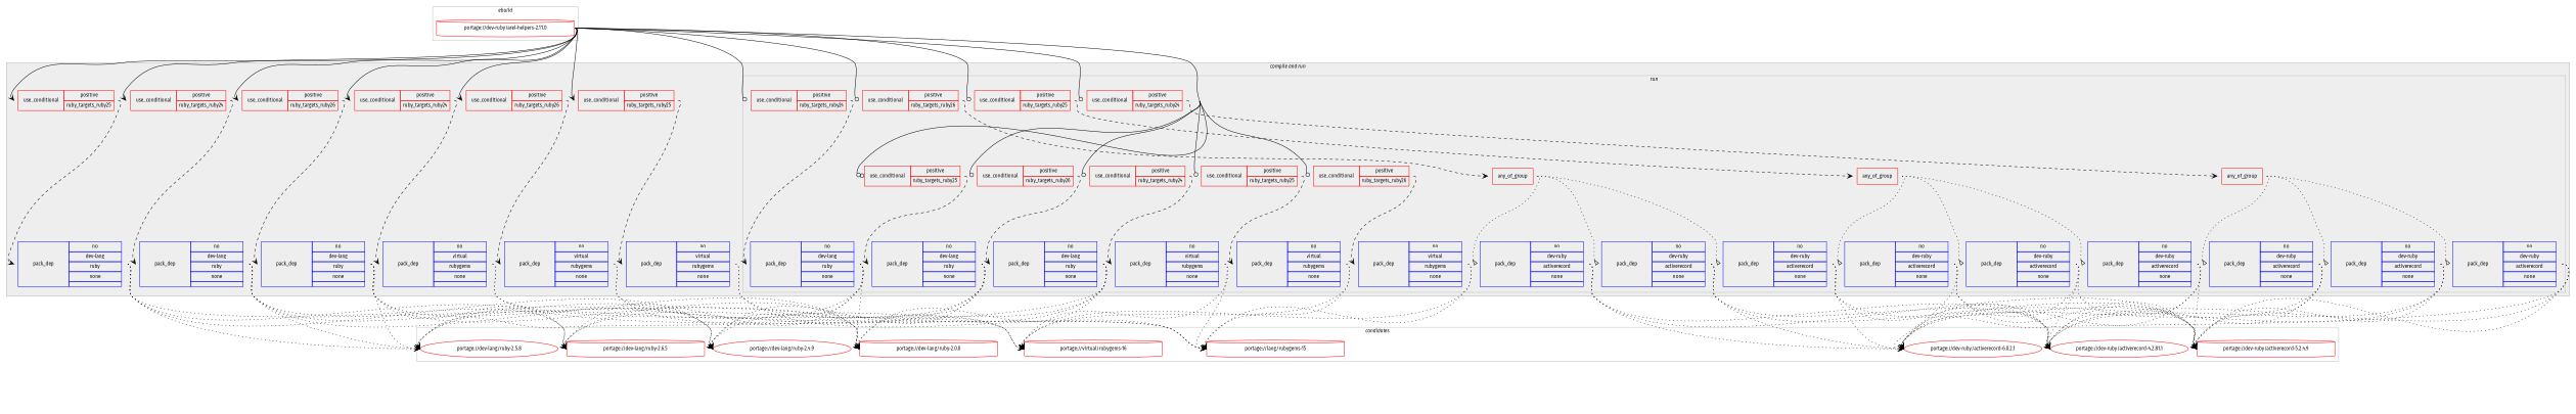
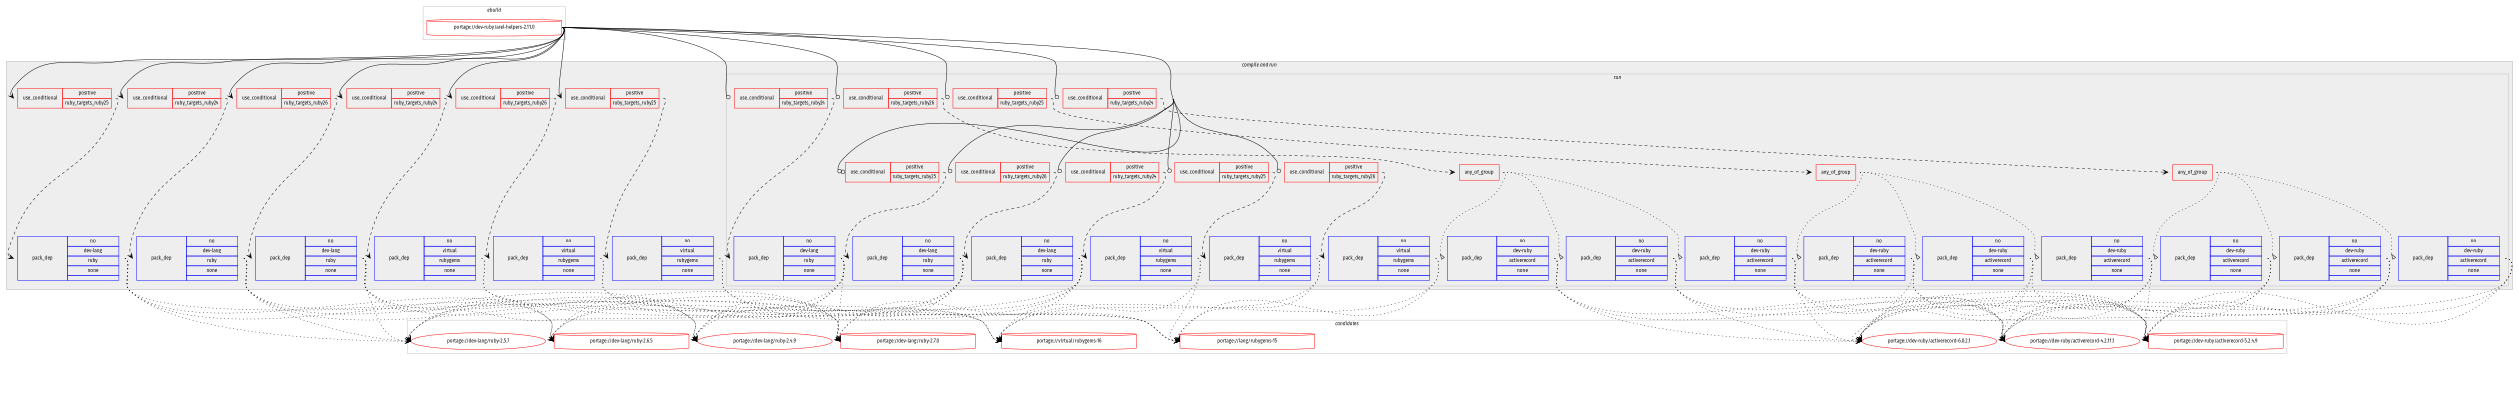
  digraph {
    compound=true
    concentrate=true
    fontname="Fira Sans"
    fontsize=10
    newrank=true
    rankdir=TB
    ranksep=1.5
    node [color=red fontname="Fira Sans" fontsize=10 shape=none]
    edge [arrowhead=vee fontname="Fira Sans" headport=w style=dotted tailport=e weight=100]
    n1 [label="portage://dev-ruby/arel-helpers-2.11.0" shape=cylinder width=4]
    n2 [color=blue label=<<TABLE BORDER="0" CELLBORDER="1" CELLSPACING="0" CELLPADDING="4" WIDTH="220"><TR><TD ROWSPAN="6" CELLPADDING="30">pack_dep</TD></TR><TR><TD WIDTH="110">no</TD></TR><TR><TD>dev-lang</TD></TR><TR><TD>ruby</TD></TR><TR><TD>none</TD></TR><TR><TD></TD></TR></TABLE>>]
    n3 [label=<<TABLE BORDER="0" CELLBORDER="1" CELLSPACING="0" CELLPADDING="4"><TR><TD ROWSPAN="3" CELLPADDING="10">use_conditional</TD></TR><TR><TD>positive</TD></TR><TR><TD>ruby_targets_ruby24</TD></TR></TABLE>>]
    n4 [color=blue label=<<TABLE BORDER="0" CELLBORDER="1" CELLSPACING="0" CELLPADDING="4" WIDTH="220"><TR><TD ROWSPAN="6" CELLPADDING="30">pack_dep</TD></TR><TR><TD WIDTH="110">no</TD></TR><TR><TD>virtual</TD></TR><TR><TD>rubygems</TD></TR><TR><TD>none</TD></TR><TR><TD></TD></TR></TABLE>>]
    n5 [label=<<TABLE BORDER="0" CELLBORDER="1" CELLSPACING="0" CELLPADDING="4"><TR><TD ROWSPAN="3" CELLPADDING="10">use_conditional</TD></TR><TR><TD>positive</TD></TR><TR><TD>ruby_targets_ruby24</TD></TR></TABLE>>]
    n6 [color=blue label=<<TABLE BORDER="0" CELLBORDER="1" CELLSPACING="0" CELLPADDING="4" WIDTH="220"><TR><TD ROWSPAN="6" CELLPADDING="30">pack_dep</TD></TR><TR><TD WIDTH="110">no</TD></TR><TR><TD>dev-lang</TD></TR><TR><TD>ruby</TD></TR><TR><TD>none</TD></TR><TR><TD></TD></TR></TABLE>>]
    n7 [label=<<TABLE BORDER="0" CELLBORDER="1" CELLSPACING="0" CELLPADDING="4"><TR><TD ROWSPAN="3" CELLPADDING="10">use_conditional</TD></TR><TR><TD>positive</TD></TR><TR><TD>ruby_targets_ruby25</TD></TR></TABLE>>]
    n8 [color=blue label=<<TABLE BORDER="0" CELLBORDER="1" CELLSPACING="0" CELLPADDING="4" WIDTH="220"><TR><TD ROWSPAN="6" CELLPADDING="30">pack_dep</TD></TR><TR><TD WIDTH="110">no</TD></TR><TR><TD>virtual</TD></TR><TR><TD>rubygems</TD></TR><TR><TD>none</TD></TR><TR><TD></TD></TR></TABLE>>]
    n9 [label=<<TABLE BORDER="0" CELLBORDER="1" CELLSPACING="0" CELLPADDING="4"><TR><TD ROWSPAN="3" CELLPADDING="10">use_conditional</TD></TR><TR><TD>positive</TD></TR><TR><TD>ruby_targets_ruby25</TD></TR></TABLE>>]
    n10 [color=blue label=<<TABLE BORDER="0" CELLBORDER="1" CELLSPACING="0" CELLPADDING="4" WIDTH="220"><TR><TD ROWSPAN="6" CELLPADDING="30">pack_dep</TD></TR><TR><TD WIDTH="110">no</TD></TR><TR><TD>dev-lang</TD></TR><TR><TD>ruby</TD></TR><TR><TD>none</TD></TR><TR><TD></TD></TR></TABLE>>]
    n11 [label=<<TABLE BORDER="0" CELLBORDER="1" CELLSPACING="0" CELLPADDING="4"><TR><TD ROWSPAN="3" CELLPADDING="10">use_conditional</TD></TR><TR><TD>positive</TD></TR><TR><TD>ruby_targets_ruby26</TD></TR></TABLE>>]
    n12 [color=blue label=<<TABLE BORDER="0" CELLBORDER="1" CELLSPACING="0" CELLPADDING="4" WIDTH="220"><TR><TD ROWSPAN="6" CELLPADDING="30">pack_dep</TD></TR><TR><TD WIDTH="110">no</TD></TR><TR><TD>virtual</TD></TR><TR><TD>rubygems</TD></TR><TR><TD>none</TD></TR><TR><TD></TD></TR></TABLE>>]
    n13 [label=<<TABLE BORDER="0" CELLBORDER="1" CELLSPACING="0" CELLPADDING="4"><TR><TD ROWSPAN="3" CELLPADDING="10">use_conditional</TD></TR><TR><TD>positive</TD></TR><TR><TD>ruby_targets_ruby26</TD></TR></TABLE>>]
    n14 [color=blue label=<<TABLE BORDER="0" CELLBORDER="1" CELLSPACING="0" CELLPADDING="4" WIDTH="220"><TR><TD ROWSPAN="6" CELLPADDING="30">pack_dep</TD></TR><TR><TD WIDTH="110">no</TD></TR><TR><TD>dev-ruby</TD></TR><TR><TD>activerecord</TD></TR><TR><TD>none</TD></TR><TR><TD></TD></TR></TABLE>>]
    n15 [color=blue label=<<TABLE BORDER="0" CELLBORDER="1" CELLSPACING="0" CELLPADDING="4" WIDTH="220"><TR><TD ROWSPAN="6" CELLPADDING="30">pack_dep</TD></TR><TR><TD WIDTH="110">no</TD></TR><TR><TD>dev-ruby</TD></TR><TR><TD>activerecord</TD></TR><TR><TD>none</TD></TR><TR><TD></TD></TR></TABLE>>]
    n16 [color=blue label=<<TABLE BORDER="0" CELLBORDER="1" CELLSPACING="0" CELLPADDING="4" WIDTH="220"><TR><TD ROWSPAN="6" CELLPADDING="30">pack_dep</TD></TR><TR><TD WIDTH="110">no</TD></TR><TR><TD>dev-ruby</TD></TR><TR><TD>activerecord</TD></TR><TR><TD>none</TD></TR><TR><TD></TD></TR></TABLE>>]
    n17 [label=<<TABLE BORDER="0" CELLBORDER="1" CELLSPACING="0" CELLPADDING="4"><TR><TD CELLPADDING="10">any_of_group</TD></TR></TABLE>>]
    n18 [label=<<TABLE BORDER="0" CELLBORDER="1" CELLSPACING="0" CELLPADDING="4"><TR><TD ROWSPAN="3" CELLPADDING="10">use_conditional</TD></TR><TR><TD>positive</TD></TR><TR><TD>ruby_targets_ruby24</TD></TR></TABLE>>]
    n19 [color=blue label=<<TABLE BORDER="0" CELLBORDER="1" CELLSPACING="0" CELLPADDING="4" WIDTH="220"><TR><TD ROWSPAN="6" CELLPADDING="30">pack_dep</TD></TR><TR><TD WIDTH="110">no</TD></TR><TR><TD>dev-lang</TD></TR><TR><TD>ruby</TD></TR><TR><TD>none</TD></TR><TR><TD></TD></TR></TABLE>>]
    n20 [label=<<TABLE BORDER="0" CELLBORDER="1" CELLSPACING="0" CELLPADDING="4"><TR><TD ROWSPAN="3" CELLPADDING="10">use_conditional</TD></TR><TR><TD>positive</TD></TR><TR><TD>ruby_targets_ruby24</TD></TR></TABLE>>]
    n21 [color=blue label=<<TABLE BORDER="0" CELLBORDER="1" CELLSPACING="0" CELLPADDING="4" WIDTH="220"><TR><TD ROWSPAN="6" CELLPADDING="30">pack_dep</TD></TR><TR><TD WIDTH="110">no</TD></TR><TR><TD>virtual</TD></TR><TR><TD>rubygems</TD></TR><TR><TD>none</TD></TR><TR><TD></TD></TR></TABLE>>]
    n22 [label=<<TABLE BORDER="0" CELLBORDER="1" CELLSPACING="0" CELLPADDING="4"><TR><TD ROWSPAN="3" CELLPADDING="10">use_conditional</TD></TR><TR><TD>positive</TD></TR><TR><TD>ruby_targets_ruby24</TD></TR></TABLE>>]
    n23 [color=blue label=<<TABLE BORDER="0" CELLBORDER="1" CELLSPACING="0" CELLPADDING="4" WIDTH="220"><TR><TD ROWSPAN="6" CELLPADDING="30">pack_dep</TD></TR><TR><TD WIDTH="110">no</TD></TR><TR><TD>dev-ruby</TD></TR><TR><TD>activerecord</TD></TR><TR><TD>none</TD></TR><TR><TD></TD></TR></TABLE>>]
    n24 [color=blue label=<<TABLE BORDER="0" CELLBORDER="1" CELLSPACING="0" CELLPADDING="4" WIDTH="220"><TR><TD ROWSPAN="6" CELLPADDING="30">pack_dep</TD></TR><TR><TD WIDTH="110">no</TD></TR><TR><TD>dev-ruby</TD></TR><TR><TD>activerecord</TD></TR><TR><TD>none</TD></TR><TR><TD></TD></TR></TABLE>>]
    n25 [color=blue label=<<TABLE BORDER="0" CELLBORDER="1" CELLSPACING="0" CELLPADDING="4" WIDTH="220"><TR><TD ROWSPAN="6" CELLPADDING="30">pack_dep</TD></TR><TR><TD WIDTH="110">no</TD></TR><TR><TD>dev-ruby</TD></TR><TR><TD>activerecord</TD></TR><TR><TD>none</TD></TR><TR><TD></TD></TR></TABLE>>]
    n26 [label=<<TABLE BORDER="0" CELLBORDER="1" CELLSPACING="0" CELLPADDING="4"><TR><TD CELLPADDING="10">any_of_group</TD></TR></TABLE>>]
    n27 [label=<<TABLE BORDER="0" CELLBORDER="1" CELLSPACING="0" CELLPADDING="4"><TR><TD ROWSPAN="3" CELLPADDING="10">use_conditional</TD></TR><TR><TD>positive</TD></TR><TR><TD>ruby_targets_ruby25</TD></TR></TABLE>>]
    n28 [color=blue label=<<TABLE BORDER="0" CELLBORDER="1" CELLSPACING="0" CELLPADDING="4" WIDTH="220"><TR><TD ROWSPAN="6" CELLPADDING="30">pack_dep</TD></TR><TR><TD WIDTH="110">no</TD></TR><TR><TD>dev-lang</TD></TR><TR><TD>ruby</TD></TR><TR><TD>none</TD></TR><TR><TD></TD></TR></TABLE>>]
    n29 [label=<<TABLE BORDER="0" CELLBORDER="1" CELLSPACING="0" CELLPADDING="4"><TR><TD ROWSPAN="3" CELLPADDING="10">use_conditional</TD></TR><TR><TD>positive</TD></TR><TR><TD>ruby_targets_ruby25</TD></TR></TABLE>>]
    n30 [color=blue label=<<TABLE BORDER="0" CELLBORDER="1" CELLSPACING="0" CELLPADDING="4" WIDTH="220"><TR><TD ROWSPAN="6" CELLPADDING="30">pack_dep</TD></TR><TR><TD WIDTH="110">no</TD></TR><TR><TD>virtual</TD></TR><TR><TD>rubygems</TD></TR><TR><TD>none</TD></TR><TR><TD></TD></TR></TABLE>>]
    n31 [label=<<TABLE BORDER="0" CELLBORDER="1" CELLSPACING="0" CELLPADDING="4"><TR><TD ROWSPAN="3" CELLPADDING="10">use_conditional</TD></TR><TR><TD>positive</TD></TR><TR><TD>ruby_targets_ruby25</TD></TR></TABLE>>]
    n32 [color=blue label=<<TABLE BORDER="0" CELLBORDER="1" CELLSPACING="0" CELLPADDING="4" WIDTH="220"><TR><TD ROWSPAN="6" CELLPADDING="30">pack_dep</TD></TR><TR><TD WIDTH="110">no</TD></TR><TR><TD>dev-ruby</TD></TR><TR><TD>activerecord</TD></TR><TR><TD>none</TD></TR><TR><TD></TD></TR></TABLE>>]
    n33 [color=blue label=<<TABLE BORDER="0" CELLBORDER="1" CELLSPACING="0" CELLPADDING="4" WIDTH="220"><TR><TD ROWSPAN="6" CELLPADDING="30">pack_dep</TD></TR><TR><TD WIDTH="110">no</TD></TR><TR><TD>dev-ruby</TD></TR><TR><TD>activerecord</TD></TR><TR><TD>none</TD></TR><TR><TD></TD></TR></TABLE>>]
    n34 [color=blue label=<<TABLE BORDER="0" CELLBORDER="1" CELLSPACING="0" CELLPADDING="4" WIDTH="220"><TR><TD ROWSPAN="6" CELLPADDING="30">pack_dep</TD></TR><TR><TD WIDTH="110">no</TD></TR><TR><TD>dev-ruby</TD></TR><TR><TD>activerecord</TD></TR><TR><TD>none</TD></TR><TR><TD></TD></TR></TABLE>>]
    n35 [label=<<TABLE BORDER="0" CELLBORDER="1" CELLSPACING="0" CELLPADDING="4"><TR><TD CELLPADDING="10">any_of_group</TD></TR></TABLE>>]
    n36 [label=<<TABLE BORDER="0" CELLBORDER="1" CELLSPACING="0" CELLPADDING="4"><TR><TD ROWSPAN="3" CELLPADDING="10">use_conditional</TD></TR><TR><TD>positive</TD></TR><TR><TD>ruby_targets_ruby26</TD></TR></TABLE>>]
    n37 [color=blue label=<<TABLE BORDER="0" CELLBORDER="1" CELLSPACING="0" CELLPADDING="4" WIDTH="220"><TR><TD ROWSPAN="6" CELLPADDING="30">pack_dep</TD></TR><TR><TD WIDTH="110">no</TD></TR><TR><TD>dev-lang</TD></TR><TR><TD>ruby</TD></TR><TR><TD>none</TD></TR><TR><TD></TD></TR></TABLE>>]
    n38 [label=<<TABLE BORDER="0" CELLBORDER="1" CELLSPACING="0" CELLPADDING="4"><TR><TD ROWSPAN="3" CELLPADDING="10">use_conditional</TD></TR><TR><TD>positive</TD></TR><TR><TD>ruby_targets_ruby26</TD></TR></TABLE>>]
    n39 [color=blue label=<<TABLE BORDER="0" CELLBORDER="1" CELLSPACING="0" CELLPADDING="4" WIDTH="220"><TR><TD ROWSPAN="6" CELLPADDING="30">pack_dep</TD></TR><TR><TD WIDTH="110">no</TD></TR><TR><TD>virtual</TD></TR><TR><TD>rubygems</TD></TR><TR><TD>none</TD></TR><TR><TD></TD></TR></TABLE>>]
    n40 [label=<<TABLE BORDER="0" CELLBORDER="1" CELLSPACING="0" CELLPADDING="4"><TR><TD ROWSPAN="3" CELLPADDING="10">use_conditional</TD></TR><TR><TD>positive</TD></TR><TR><TD>ruby_targets_ruby26</TD></TR></TABLE>>]
    n41 [label="portage://virtual/rubygems-16" shape=cylinder width=4]
    n42 [label="portage://lang/rubygems-15" shape=cylinder width=4]
-   n43 [label="portage://dev-lang/ruby-2.0.0" shape=cylinder width=4]
+   n43 [label="portage://dev-lang/ruby-2.7.0" shape=cylinder width=4]
    n44 [label="portage://dev-lang/ruby-2.6.5" shape=cylinder width=4]
-   n45 [label="portage://dev-lang/ruby-2.5.8" shape=ellipse width=4]
+   n45 [label="portage://dev-lang/ruby-2.5.7" shape=ellipse width=4]
    n46 [label="portage://dev-lang/ruby-2.4.9" shape=ellipse width=4]
    n47 [label="portage://dev-ruby/activerecord-6.0.2.1" shape=ellipse width=4]
    n48 [label="portage://dev-ruby/activerecord-5.2.4.9" shape=cylinder width=4]
-   n49 [label="portage://dev-ruby/activerecord-4.2.81.1" shape=ellipse width=4]
+   n49 [label="portage://dev-ruby/activerecord-4.2.11.1" shape=ellipse width=4]
    subgraph cluster_1 {
      color=gray
      label=<<i>ebuild</i>>
      n1
    }
    subgraph cluster_2 {
      color=gray
      label=<<i>dependencies</i>>
      subgraph cluster_3 {
        color=gray
        fillcolor="#eeeeee"
        label=<<i>compile</i>>
        style=filled
        subgraph sub_4 {
          color=gray
          fillcolor="#eeeeee"
          label=<<i>compile</i>>
          style=filled
          n3
          subgraph sub_5 {
            color=gray
            fillcolor="#eeeeee"
            label=<<i>compile</i>>
            style=filled
            n2
          }
        }
        subgraph sub_6 {
          color=gray
          fillcolor="#eeeeee"
          label=<<i>compile</i>>
          style=filled
          n5
          subgraph sub_7 {
            color=gray
            fillcolor="#eeeeee"
            label=<<i>compile</i>>
            style=filled
            n4
          }
        }
        subgraph sub_8 {
          color=gray
          fillcolor="#eeeeee"
          label=<<i>compile</i>>
          style=filled
          n7
          subgraph sub_9 {
            color=gray
            fillcolor="#eeeeee"
            label=<<i>compile</i>>
            style=filled
            n6
          }
        }
        subgraph sub_10 {
          color=gray
          fillcolor="#eeeeee"
          label=<<i>compile</i>>
          style=filled
          n9
          subgraph sub_11 {
            color=gray
            fillcolor="#eeeeee"
            label=<<i>compile</i>>
            style=filled
            n8
          }
        }
        subgraph sub_12 {
          color=gray
          fillcolor="#eeeeee"
          label=<<i>compile</i>>
          style=filled
          n11
          subgraph sub_13 {
            color=gray
            fillcolor="#eeeeee"
            label=<<i>compile</i>>
            style=filled
            n10
          }
        }
        subgraph sub_14 {
          color=gray
          fillcolor="#eeeeee"
          label=<<i>compile</i>>
          style=filled
          n13
          subgraph sub_15 {
            color=gray
            fillcolor="#eeeeee"
            label=<<i>compile</i>>
            style=filled
            n12
          }
        }
      }
      subgraph cluster_16 {
        color=gray
        fillcolor="#eeeeee"
        label=<<i>compile and run</i>>
        style=filled
      }
      subgraph cluster_17 {
        color=gray
        fillcolor="#eeeeee"
        label=<<i>run</i>>
        style=filled
        subgraph sub_18 {
          color=gray
          fillcolor="#eeeeee"
          label=<<i>run</i>>
          style=filled
          n18
          subgraph sub_19 {
            color=gray
            fillcolor="#eeeeee"
            label=<<i>run</i>>
            style=filled
            n17
            subgraph sub_20 {
              color=gray
              fillcolor="#eeeeee"
              label=<<i>run</i>>
              style=filled
              n14
            }
            subgraph sub_21 {
              color=gray
              fillcolor="#eeeeee"
              label=<<i>run</i>>
              style=filled
              n15
            }
            subgraph sub_22 {
              color=gray
              fillcolor="#eeeeee"
              label=<<i>run</i>>
              style=filled
              n16
            }
          }
        }
        subgraph sub_23 {
          color=gray
          fillcolor="#eeeeee"
          label=<<i>run</i>>
          style=filled
          n20
          subgraph sub_24 {
            color=gray
            fillcolor="#eeeeee"
            label=<<i>run</i>>
            style=filled
            n19
          }
        }
        subgraph sub_25 {
          color=gray
          fillcolor="#eeeeee"
          label=<<i>run</i>>
          style=filled
          n22
          subgraph sub_26 {
            color=gray
            fillcolor="#eeeeee"
            label=<<i>run</i>>
            style=filled
            n21
          }
        }
        subgraph sub_27 {
          color=gray
          fillcolor="#eeeeee"
          label=<<i>run</i>>
          style=filled
          n27
          subgraph sub_28 {
            color=gray
            fillcolor="#eeeeee"
            label=<<i>run</i>>
            style=filled
            n26
            subgraph sub_29 {
              color=gray
              fillcolor="#eeeeee"
              label=<<i>run</i>>
              style=filled
              n23
            }
            subgraph sub_30 {
              color=gray
              fillcolor="#eeeeee"
              label=<<i>run</i>>
              style=filled
              n24
            }
            subgraph sub_31 {
              color=gray
              fillcolor="#eeeeee"
              label=<<i>run</i>>
              style=filled
              n25
            }
          }
        }
        subgraph sub_32 {
          color=gray
          fillcolor="#eeeeee"
          label=<<i>run</i>>
          style=filled
          n29
          subgraph sub_33 {
            color=gray
            fillcolor="#eeeeee"
            label=<<i>run</i>>
            style=filled
            n28
          }
        }
        subgraph sub_34 {
          color=gray
          fillcolor="#eeeeee"
          label=<<i>run</i>>
          style=filled
          n31
          subgraph sub_35 {
            color=gray
            fillcolor="#eeeeee"
            label=<<i>run</i>>
            style=filled
            n30
          }
        }
        subgraph sub_36 {
          color=gray
          fillcolor="#eeeeee"
          label=<<i>run</i>>
          style=filled
          n36
          subgraph sub_37 {
            color=gray
            fillcolor="#eeeeee"
            label=<<i>run</i>>
            style=filled
            n35
            subgraph sub_38 {
              color=gray
              fillcolor="#eeeeee"
              label=<<i>run</i>>
              style=filled
              n32
            }
            subgraph sub_39 {
              color=gray
              fillcolor="#eeeeee"
              label=<<i>run</i>>
              style=filled
              n33
            }
            subgraph sub_40 {
              color=gray
              fillcolor="#eeeeee"
              label=<<i>run</i>>
              style=filled
              n34
            }
          }
        }
        subgraph sub_41 {
          color=gray
          fillcolor="#eeeeee"
          label=<<i>run</i>>
          style=filled
          n38
          subgraph sub_42 {
            color=gray
            fillcolor="#eeeeee"
            label=<<i>run</i>>
            style=filled
            n37
          }
        }
        subgraph sub_43 {
          color=gray
          fillcolor="#eeeeee"
          label=<<i>run</i>>
          style=filled
          n40
          subgraph sub_44 {
            color=gray
            fillcolor="#eeeeee"
            label=<<i>run</i>>
            style=filled
            n39
          }
        }
      }
    }
    subgraph cluster_45 {
      color=gray
      label=<<i>candidates</i>>
      rank=same
      subgraph sub_46 {
        color=black
        label=<<i>candidates</i>>
        nodesep=1
        rank=same
        n41
        n42
      }
      subgraph sub_47 {
        color=black
        label=<<i>candidates</i>>
        nodesep=1
        rank=same
        n43
        n44
        n45
        n46
      }
      subgraph sub_48 {
        color=black
        label=<<i>candidates</i>>
        nodesep=1
        rank=same
        n47
        n48
        n49
      }
      subgraph sub_49 {
        color=black
        label=<<i>candidates</i>>
        nodesep=1
        rank=same
        n43
        n44
        n45
        n46
      }
      subgraph sub_50 {
        color=black
        label=<<i>candidates</i>>
        nodesep=1
        rank=same
        n41
        n42
      }
      subgraph sub_51 {
        color=black
        label=<<i>candidates</i>>
        nodesep=1
        rank=same
        n43
        n44
        n45
        n46
      }
      subgraph sub_52 {
        color=black
        label=<<i>candidates</i>>
        nodesep=1
        rank=same
        n41
        n42
      }
      subgraph sub_53 {
        color=black
        label=<<i>candidates</i>>
        nodesep=1
        rank=same
        n47
        n48
        n49
      }
      subgraph sub_54 {
        color=black
        label=<<i>candidates</i>>
        nodesep=1
        rank=same
        n47
        n48
        n49
      }
      subgraph sub_55 {
        color=black
        label=<<i>candidates</i>>
        nodesep=1
        rank=same
        n47
        n48
        n49
      }
      subgraph sub_56 {
        color=black
        label=<<i>candidates</i>>
        nodesep=1
        rank=same
        n43
        n44
        n45
        n46
      }
      subgraph sub_57 {
        color=black
        label=<<i>candidates</i>>
        nodesep=1
        rank=same
        n41
        n42
      }
      subgraph sub_58 {
        color=black
        label=<<i>candidates</i>>
        nodesep=1
        rank=same
        n47
        n48
        n49
      }
      subgraph sub_59 {
        color=black
        label=<<i>candidates</i>>
        nodesep=1
        rank=same
        n47
        n48
        n49
      }
      subgraph sub_60 {
        color=black
        label=<<i>candidates</i>>
        nodesep=1
        rank=same
        n43
        n44
        n45
        n46
      }
      subgraph sub_61 {
        color=black
        label=<<i>candidates</i>>
        nodesep=1
        rank=same
        n41
        n42
      }
      subgraph sub_62 {
        color=black
        label=<<i>candidates</i>>
        nodesep=1
        rank=same
        n47
        n48
        n49
      }
      subgraph sub_63 {
        color=black
        label=<<i>candidates</i>>
        nodesep=1
        rank=same
        n47
        n48
        n49
      }
      subgraph sub_64 {
        color=black
        label=<<i>candidates</i>>
        nodesep=1
        rank=same
        n47
        n48
        n49
      }
      subgraph sub_65 {
        color=black
        label=<<i>candidates</i>>
        nodesep=1
        rank=same
        n43
        n44
        n45
        n46
      }
      subgraph sub_66 {
        color=black
        label=<<i>candidates</i>>
        nodesep=1
        rank=same
        n41
        n42
      }
    }
    n1 -> n3 [style=solid weight=20]
    n1 -> n5 [style=solid weight=20]
    n1 -> n7 [style=solid weight=20]
    n1 -> n9 [style=solid weight=20]
    n1 -> n11 [style=solid weight=20]
    n1 -> n13 [style=solid weight=20]
    n1 -> n18 [arrowhead=odot style=solid weight=20]
    n1 -> n20 [arrowhead=odot style=solid weight=20]
    n1 -> n22 [arrowhead=odot style=solid weight=20]
    n1 -> n27 [arrowhead=odot style=solid weight=20]
    n1 -> n29 [arrowhead=odot style=solid weight=20]
    n1 -> n31 [arrowhead=odot style=solid weight=20]
    n1 -> n36 [arrowhead=odot style=solid weight=20]
    n1 -> n38 [arrowhead=odot style=solid weight=20]
    n1 -> n40 [arrowhead=odot style=solid weight=20]
    n2 -> n43
    n2 -> n44
    n2 -> n45
    n2 -> n46
    n3 -> n2 [style=dashed weight=20]
    n4 -> n41
    n4 -> n42
    n5 -> n4 [style=dashed weight=20]
    n6 -> n43
    n6 -> n44
    n6 -> n45
    n6 -> n46
    n7 -> n6 [style=dashed weight=20]
    n8 -> n41
    n8 -> n42
    n9 -> n8 [style=dashed weight=20]
    n10 -> n43
    n10 -> n44
    n10 -> n45
    n10 -> n46
    n11 -> n10 [style=dashed weight=20]
    n12 -> n41
    n12 -> n42
    n13 -> n12 [style=dashed weight=20]
    n14 -> n47
    n14 -> n48
    n14 -> n49
    n15 -> n47
    n15 -> n48
    n15 -> n49
    n16 -> n47
    n16 -> n48
    n16 -> n49
    n17 -> n14 [arrowhead=oinv weight=20]
    n17 -> n15 [arrowhead=oinv weight=20]
    n17 -> n16 [arrowhead=oinv weight=20]
    n18 -> n17 [style=dashed weight=20]
    n19 -> n43
    n19 -> n44
    n19 -> n45
    n19 -> n46
    n20 -> n19 [style=dashed weight=20]
    n21 -> n41
    n21 -> n42
    n22 -> n21 [style=dashed weight=20]
    n23 -> n47
    n23 -> n48
    n23 -> n49
    n24 -> n47
    n24 -> n48
    n24 -> n49
    n25 -> n47
    n25 -> n48
    n25 -> n49
    n26 -> n23 [arrowhead=oinv weight=20]
    n26 -> n24 [arrowhead=oinv weight=20]
    n26 -> n25 [arrowhead=oinv weight=20]
    n27 -> n26 [style=dashed weight=20]
    n28 -> n43
    n28 -> n44
    n28 -> n45
    n28 -> n46
    n29 -> n28 [style=dashed weight=20]
    n30 -> n41
    n30 -> n42
    n31 -> n30 [style=dashed weight=20]
    n32 -> n47
    n32 -> n48
    n32 -> n49
    n33 -> n47
    n33 -> n48
    n33 -> n49
    n34 -> n47
    n34 -> n48
    n34 -> n49
    n35 -> n32 [arrowhead=oinv weight=20]
    n35 -> n33 [arrowhead=oinv weight=20]
    n35 -> n34 [arrowhead=oinv weight=20]
    n36 -> n35 [style=dashed weight=20]
    n37 -> n43
    n37 -> n44
    n37 -> n45
    n37 -> n46
    n38 -> n37 [style=dashed weight=20]
    n39 -> n41
    n39 -> n42
    n40 -> n39 [style=dashed weight=20]
  }
